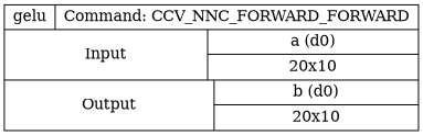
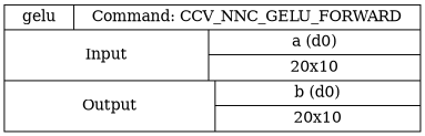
  digraph {
    compound=true
    rankdir=LR
-   n1 [label="{gelu|Command: CCV_NNC_FORWARD_FORWARD}|{Input|{a (d0)|20x10}}|{Output|{b (d0)|20x10}}" shape=record]
+   n1 [label="{gelu|Command: CCV_NNC_GELU_FORWARD}|{Input|{a (d0)|20x10}}|{Output|{b (d0)|20x10}}" shape=record]
  }
